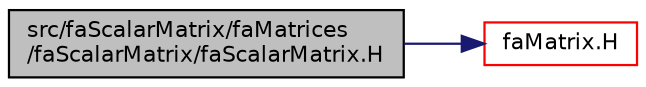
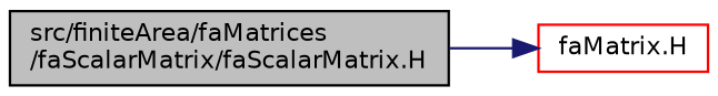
  digraph {
    rankdir=LR
    node [fontname=Helvetica fontsize=10 shape=record]
-   n1 [color=black fillcolor=grey75 fontcolor=black height=0.2 label="src/faScalarMatrix/faMatrices\l/faScalarMatrix/faScalarMatrix.H" style=filled width=0.4]
+   n1 [color=black fillcolor=grey75 fontcolor=black height=0.2 label="src/finiteArea/faMatrices\l/faScalarMatrix/faScalarMatrix.H" style=filled width=0.4]
    n2 [color=red height=0.2 label="faMatrix.H" width=0.4]
    n1 -> n2 [color=midnightblue fontname=Helvetica fontsize=10 labelfontname=Helvetica labelfontsize=10 style=solid]
  }
